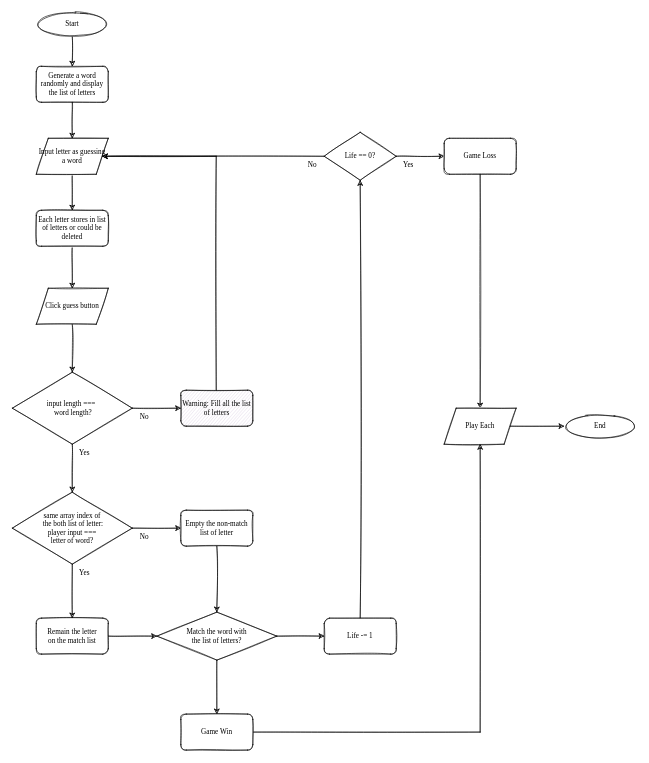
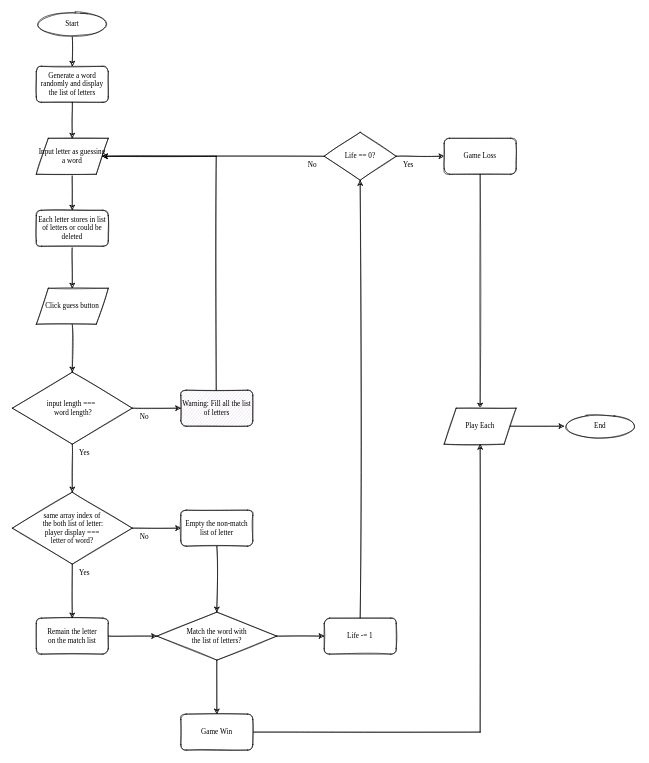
  <mxCell id="0" />
  <mxCell id="1" parent="0" />
  <mxCell id="2" style="edgeStyle=orthogonalEdgeStyle;rounded=0;orthogonalLoop=1;jettySize=auto;html=1;entryX=0.5;entryY=0;entryDx=0;entryDy=0;shadow=0;sketch=1;fontFamily=Comic Sans MS;" edge="1" parent="1" source="3" target="5"><mxGeometry relative="1" as="geometry" /></mxCell>
  <mxCell id="3" value="Generate a word randomly and display the list of letters" style="rounded=1;whiteSpace=wrap;html=1;fontSize=12;glass=0;strokeWidth=1;shadow=0;sketch=1;fontFamily=Comic Sans MS;" vertex="1" parent="1"><mxGeometry x="60" y="110" width="120" height="60" as="geometry" /></mxCell>
  <mxCell id="4" style="edgeStyle=orthogonalEdgeStyle;rounded=0;orthogonalLoop=1;jettySize=auto;html=1;entryX=0.5;entryY=0;entryDx=0;entryDy=0;shadow=0;sketch=1;fontFamily=Comic Sans MS;" edge="1" parent="1" source="5" target="9"><mxGeometry relative="1" as="geometry" /></mxCell>
  <mxCell id="5" value="Input letter as guessing a word" style="shape=parallelogram;perimeter=parallelogramPerimeter;whiteSpace=wrap;html=1;fixedSize=1;shadow=0;sketch=1;fontFamily=Comic Sans MS;" vertex="1" parent="1"><mxGeometry x="60" y="230" width="120" height="60" as="geometry" /></mxCell>
  <mxCell id="6" style="edgeStyle=orthogonalEdgeStyle;rounded=0;orthogonalLoop=1;jettySize=auto;html=1;entryX=0.5;entryY=0;entryDx=0;entryDy=0;shadow=0;sketch=1;fontFamily=Comic Sans MS;" edge="1" parent="1" source="7" target="3"><mxGeometry relative="1" as="geometry" /></mxCell>
  <mxCell id="7" value="Start" style="ellipse;whiteSpace=wrap;html=1;shadow=0;sketch=1;fontFamily=Comic Sans MS;" vertex="1" parent="1"><mxGeometry x="60" y="20" width="120" height="40" as="geometry" /></mxCell>
  <mxCell id="8" style="edgeStyle=orthogonalEdgeStyle;rounded=0;orthogonalLoop=1;jettySize=auto;html=1;entryX=0.5;entryY=0;entryDx=0;entryDy=0;shadow=0;sketch=1;fontFamily=Comic Sans MS;" edge="1" parent="1" source="9" target="11"><mxGeometry relative="1" as="geometry" /></mxCell>
  <mxCell id="9" value="Each letter stores in list of letters or could be deleted" style="rounded=1;whiteSpace=wrap;html=1;shadow=0;sketch=1;fontFamily=Comic Sans MS;" vertex="1" parent="1"><mxGeometry x="60" y="350" width="120" height="60" as="geometry" /></mxCell>
  <mxCell id="10" style="edgeStyle=orthogonalEdgeStyle;rounded=0;orthogonalLoop=1;jettySize=auto;html=1;entryX=0.5;entryY=0;entryDx=0;entryDy=0;shadow=0;sketch=1;fontFamily=Comic Sans MS;" edge="1" parent="1" source="11" target="14"><mxGeometry relative="1" as="geometry" /></mxCell>
  <mxCell id="11" value="Click guess button" style="shape=parallelogram;perimeter=parallelogramPerimeter;whiteSpace=wrap;html=1;fixedSize=1;shadow=0;sketch=1;fontFamily=Comic Sans MS;" vertex="1" parent="1"><mxGeometry x="60" y="480" width="120" height="60" as="geometry" /></mxCell>
  <mxCell id="12" style="edgeStyle=orthogonalEdgeStyle;rounded=0;orthogonalLoop=1;jettySize=auto;html=1;entryX=0;entryY=0.5;entryDx=0;entryDy=0;shadow=0;sketch=1;fontFamily=Comic Sans MS;" edge="1" parent="1" source="14" target="16"><mxGeometry relative="1" as="geometry" /></mxCell>
  <mxCell id="13" style="edgeStyle=orthogonalEdgeStyle;rounded=0;orthogonalLoop=1;jettySize=auto;html=1;entryX=0.5;entryY=0;entryDx=0;entryDy=0;shadow=0;sketch=1;fontFamily=Comic Sans MS;" edge="1" parent="1" source="14" target="19"><mxGeometry relative="1" as="geometry" /></mxCell>
  <mxCell id="14" value="input length ===&amp;nbsp;&lt;br&gt;&amp;nbsp;word length?" style="rhombus;whiteSpace=wrap;html=1;shadow=0;sketch=1;fontFamily=Comic Sans MS;" vertex="1" parent="1"><mxGeometry x="20" y="620" width="200" height="120" as="geometry" /></mxCell>
  <mxCell id="15" style="edgeStyle=orthogonalEdgeStyle;rounded=0;orthogonalLoop=1;jettySize=auto;html=1;entryX=1;entryY=0.5;entryDx=0;entryDy=0;shadow=0;sketch=1;fontFamily=Comic Sans MS;" edge="1" parent="1" source="16" target="5"><mxGeometry relative="1" as="geometry"><Array as="points"><mxPoint x="360" y="260" /></Array></mxGeometry></mxCell>
  <mxCell id="16" value="Warning: Fill all the list of letters" style="rounded=1;whiteSpace=wrap;html=1;shadow=0;sketch=1;fontFamily=Comic Sans MS;fillColor=#e1d5e7;" vertex="1" parent="1"><mxGeometry x="301" y="650" width="120" height="60" as="geometry" /></mxCell>
  <mxCell id="17" style="edgeStyle=orthogonalEdgeStyle;rounded=0;orthogonalLoop=1;jettySize=auto;html=1;entryX=0;entryY=0.5;entryDx=0;entryDy=0;shadow=0;sketch=1;fontFamily=Comic Sans MS;" edge="1" parent="1" source="19" target="25"><mxGeometry relative="1" as="geometry" /></mxCell>
  <mxCell id="18" style="edgeStyle=orthogonalEdgeStyle;rounded=0;orthogonalLoop=1;jettySize=auto;html=1;entryX=0.5;entryY=0;entryDx=0;entryDy=0;shadow=0;sketch=1;fontFamily=Comic Sans MS;" edge="1" parent="1" source="19" target="23"><mxGeometry relative="1" as="geometry" /></mxCell>
- <mxCell id="19" value="same array index of&lt;br&gt;&amp;nbsp;the both list of letter: &lt;br&gt;player input === &lt;br&gt;letter of word?" style="rhombus;whiteSpace=wrap;html=1;shadow=0;sketch=1;fontFamily=Comic Sans MS;" vertex="1" parent="1"><mxGeometry x="20" y="820" width="200" height="120" as="geometry" /></mxCell>
+ <mxCell id="19" value="same array index of&lt;br&gt;&amp;nbsp;the both list of letter: &lt;br&gt;player display === &lt;br&gt;letter of word?" style="rhombus;whiteSpace=wrap;html=1;shadow=0;sketch=1;fontFamily=Comic Sans MS;" vertex="1" parent="1"><mxGeometry x="20" y="820" width="200" height="120" as="geometry" /></mxCell>
  <mxCell id="20" value="Yes" style="text;html=1;align=center;verticalAlign=middle;resizable=0;points=[];autosize=1;strokeColor=none;fillColor=none;shadow=0;sketch=1;fontFamily=Comic Sans MS;" vertex="1" parent="1"><mxGeometry x="120" y="740" width="40" height="30" as="geometry" /></mxCell>
  <mxCell id="21" value="No" style="text;html=1;align=center;verticalAlign=middle;resizable=0;points=[];autosize=1;strokeColor=none;fillColor=none;shadow=0;sketch=1;fontFamily=Comic Sans MS;" vertex="1" parent="1"><mxGeometry x="220" y="680" width="40" height="30" as="geometry" /></mxCell>
  <mxCell id="22" style="edgeStyle=orthogonalEdgeStyle;rounded=0;orthogonalLoop=1;jettySize=auto;html=1;entryX=0;entryY=0.5;entryDx=0;entryDy=0;shadow=0;sketch=1;fontFamily=Comic Sans MS;" edge="1" parent="1" source="23" target="37"><mxGeometry relative="1" as="geometry" /></mxCell>
  <mxCell id="23" value="Remain the letter&lt;br&gt;on the match list" style="rounded=1;whiteSpace=wrap;html=1;shadow=0;sketch=1;fontFamily=Comic Sans MS;" vertex="1" parent="1"><mxGeometry x="60" y="1030" width="120" height="60" as="geometry" /></mxCell>
  <mxCell id="24" style="edgeStyle=orthogonalEdgeStyle;rounded=0;orthogonalLoop=1;jettySize=auto;html=1;entryX=0.5;entryY=0;entryDx=0;entryDy=0;shadow=0;sketch=1;fontFamily=Comic Sans MS;" edge="1" parent="1" source="25" target="37"><mxGeometry relative="1" as="geometry" /></mxCell>
  <mxCell id="25" value="Empty the non-match list of letter" style="rounded=1;whiteSpace=wrap;html=1;shadow=0;sketch=1;fontFamily=Comic Sans MS;" vertex="1" parent="1"><mxGeometry x="301" y="850" width="120" height="60" as="geometry" /></mxCell>
  <mxCell id="26" style="edgeStyle=orthogonalEdgeStyle;rounded=0;orthogonalLoop=1;jettySize=auto;html=1;entryX=0.5;entryY=1;entryDx=0;entryDy=0;shadow=0;sketch=1;fontFamily=Comic Sans MS;" edge="1" parent="1" source="27" target="30"><mxGeometry relative="1" as="geometry" /></mxCell>
  <mxCell id="27" value="Life -= 1" style="rounded=1;whiteSpace=wrap;html=1;shadow=0;sketch=1;fontFamily=Comic Sans MS;" vertex="1" parent="1"><mxGeometry x="540" y="1030" width="120" height="60" as="geometry" /></mxCell>
  <mxCell id="28" style="edgeStyle=orthogonalEdgeStyle;rounded=0;orthogonalLoop=1;jettySize=auto;html=1;entryX=0;entryY=0.5;entryDx=0;entryDy=0;shadow=0;sketch=1;fontFamily=Comic Sans MS;" edge="1" parent="1" source="30" target="32"><mxGeometry relative="1" as="geometry" /></mxCell>
  <mxCell id="29" style="edgeStyle=orthogonalEdgeStyle;rounded=0;orthogonalLoop=1;jettySize=auto;html=1;entryX=1;entryY=0.5;entryDx=0;entryDy=0;shadow=0;sketch=1;fontFamily=Comic Sans MS;" edge="1" parent="1" source="30" target="5"><mxGeometry relative="1" as="geometry" /></mxCell>
  <mxCell id="30" value="Life == 0?" style="rhombus;whiteSpace=wrap;html=1;shadow=0;sketch=1;fontFamily=Comic Sans MS;" vertex="1" parent="1"><mxGeometry x="540" y="220" width="120" height="80" as="geometry" /></mxCell>
  <mxCell id="31" style="edgeStyle=orthogonalEdgeStyle;rounded=0;orthogonalLoop=1;jettySize=auto;html=1;entryX=0.5;entryY=0;entryDx=0;entryDy=0;shadow=0;sketch=1;fontFamily=Comic Sans MS;" edge="1" parent="1" source="32" target="43"><mxGeometry relative="1" as="geometry"><mxPoint x="810" y="650" as="targetPoint" /></mxGeometry></mxCell>
  <mxCell id="32" value="Game Loss" style="rounded=1;whiteSpace=wrap;html=1;shadow=0;sketch=1;fontFamily=Comic Sans MS;" vertex="1" parent="1"><mxGeometry x="740" y="230" width="120" height="60" as="geometry" /></mxCell>
  <mxCell id="33" value="Yes" style="text;html=1;align=center;verticalAlign=middle;resizable=0;points=[];autosize=1;strokeColor=none;fillColor=none;shadow=0;sketch=1;fontFamily=Comic Sans MS;" vertex="1" parent="1"><mxGeometry x="120" y="940" width="40" height="30" as="geometry" /></mxCell>
  <mxCell id="34" value="No" style="text;html=1;align=center;verticalAlign=middle;resizable=0;points=[];autosize=1;strokeColor=none;fillColor=none;shadow=0;sketch=1;fontFamily=Comic Sans MS;" vertex="1" parent="1"><mxGeometry x="220" y="880" width="40" height="30" as="geometry" /></mxCell>
  <mxCell id="35" style="edgeStyle=orthogonalEdgeStyle;rounded=0;orthogonalLoop=1;jettySize=auto;html=1;entryX=0;entryY=0.5;entryDx=0;entryDy=0;shadow=0;sketch=1;fontFamily=Comic Sans MS;" edge="1" parent="1" source="37" target="27"><mxGeometry relative="1" as="geometry" /></mxCell>
  <mxCell id="36" style="edgeStyle=orthogonalEdgeStyle;rounded=0;orthogonalLoop=1;jettySize=auto;html=1;entryX=0.5;entryY=0;entryDx=0;entryDy=0;shadow=0;sketch=1;fontFamily=Comic Sans MS;" edge="1" parent="1" source="37" target="39"><mxGeometry relative="1" as="geometry" /></mxCell>
  <mxCell id="37" value="Match the word with &lt;br&gt;the list of letters?" style="rhombus;whiteSpace=wrap;html=1;shadow=0;sketch=1;fontFamily=Comic Sans MS;" vertex="1" parent="1"><mxGeometry x="261" y="1020" width="200" height="80" as="geometry" /></mxCell>
  <mxCell id="38" style="edgeStyle=orthogonalEdgeStyle;rounded=0;orthogonalLoop=1;jettySize=auto;html=1;entryX=0.5;entryY=1;entryDx=0;entryDy=0;shadow=0;sketch=1;fontFamily=Comic Sans MS;" edge="1" parent="1" source="39" target="43"><mxGeometry relative="1" as="geometry"><mxPoint x="780" y="760" as="targetPoint" /></mxGeometry></mxCell>
  <mxCell id="39" value="Game Win" style="rounded=1;whiteSpace=wrap;html=1;shadow=0;sketch=1;fontFamily=Comic Sans MS;" vertex="1" parent="1"><mxGeometry x="301" y="1190" width="120" height="60" as="geometry" /></mxCell>
  <mxCell id="40" value="Yes" style="text;html=1;align=center;verticalAlign=middle;resizable=0;points=[];autosize=1;strokeColor=none;fillColor=none;shadow=0;sketch=1;fontFamily=Comic Sans MS;" vertex="1" parent="1"><mxGeometry x="660" y="260" width="40" height="30" as="geometry" /></mxCell>
  <mxCell id="41" value="No" style="text;html=1;align=center;verticalAlign=middle;resizable=0;points=[];autosize=1;strokeColor=none;fillColor=none;shadow=0;sketch=1;fontFamily=Comic Sans MS;" vertex="1" parent="1"><mxGeometry x="500" y="260" width="40" height="30" as="geometry" /></mxCell>
  <mxCell id="42" style="edgeStyle=orthogonalEdgeStyle;rounded=0;orthogonalLoop=1;jettySize=auto;html=1;entryX=0;entryY=0.5;entryDx=0;entryDy=0;shadow=0;sketch=1;fontFamily=Comic Sans MS;" edge="1" parent="1" source="43" target="44"><mxGeometry relative="1" as="geometry" /></mxCell>
  <mxCell id="43" value="Play Each" style="shape=parallelogram;perimeter=parallelogramPerimeter;whiteSpace=wrap;html=1;fixedSize=1;shadow=0;sketch=1;fontFamily=Comic Sans MS;" vertex="1" parent="1"><mxGeometry x="740" y="680" width="120" height="60" as="geometry" /></mxCell>
  <mxCell id="44" value="End" style="ellipse;whiteSpace=wrap;html=1;shadow=0;sketch=1;fontFamily=Comic Sans MS;" vertex="1" parent="1"><mxGeometry x="940" y="690" width="120" height="40" as="geometry" /></mxCell>
